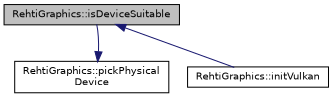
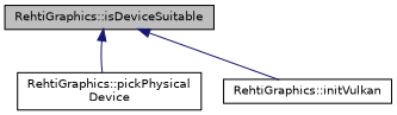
  digraph {
    rankdir=TB
    node [color=black fillcolor=white fontname=Helvetica fontsize=10 shape=record style=filled]
    edge [color=midnightblue dir=back fontname=Helvetica fontsize=10 labelfontname=Helvetica labelfontsize=10 style=solid]
    n1 [fillcolor=grey75 fontcolor=black height=0.2 label="RehtiGraphics::isDeviceSuitable" width=0.4]
    n2 [height=0.2 label="RehtiGraphics::pickPhysical\lDevice" width=0.4]
    n3 [height=0.2 label="RehtiGraphics::initVulkan" width=0.4]
-   n2 -> n1
+   n1 -> n2
    n1 -> n3
  }
